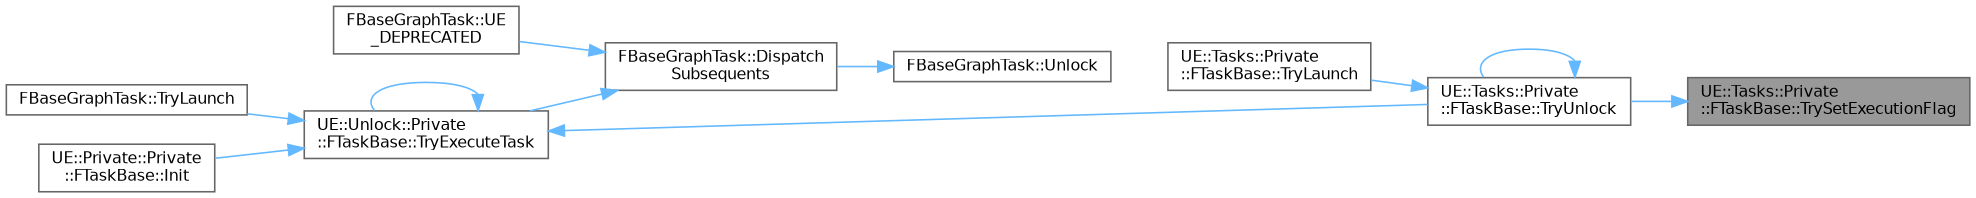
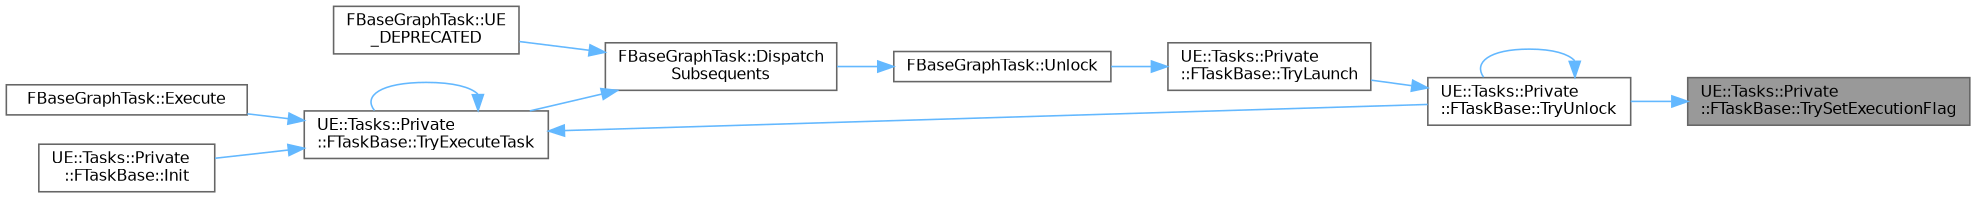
  digraph {
    rankdir=RL
    node [color=grey40 fillcolor=white fontname=Helvetica fontsize=10 shape=box style=filled]
    edge [color=steelblue1 dir=back fontname=Helvetica fontsize=10 labelfontname=Helvetica labelfontsize=10 style=solid]
    n1 [color=gray40 fillcolor=grey60 fontcolor=black height=0.2 label="UE::Tasks::Private\l::FTaskBase::TrySetExecutionFlag" width=0.4]
    n2 [height=0.2 label="UE::Tasks::Private\l::FTaskBase::TryUnlock" width=0.4]
-   n3 [height=0.2 label="UE::Unlock::Private\l::FTaskBase::TryExecuteTask" width=0.4]
-   n4 [height=0.2 label="FBaseGraphTask::TryLaunch" width=0.4]
-   n5 [height=0.2 label="UE::Private::Private\l::FTaskBase::Init" width=0.4]
+   n3 [height=0.2 label="UE::Tasks::Private\l::FTaskBase::TryExecuteTask" width=0.4]
+   n4 [height=0.2 label="FBaseGraphTask::Execute" width=0.4]
+   n5 [height=0.2 label="UE::Tasks::Private\l::FTaskBase::Init" width=0.4]
    n6 [height=0.2 label="UE::Tasks::Private\l::FTaskBase::TryLaunch" width=0.4]
    n7 [height=0.2 label="FBaseGraphTask::Unlock" width=0.4]
    n8 [height=0.2 label="FBaseGraphTask::Dispatch\lSubsequents" width=0.4]
    n9 [height=0.2 label="FBaseGraphTask::UE\l_DEPRECATED" width=0.4]
    n1 -> n2
    n2 -> n2
    n2 -> n6
    n3 -> n2
    n3 -> n3
    n3 -> n4
    n3 -> n5
+   n6 -> n7
    n7 -> n8
    n8 -> n3
    n8 -> n9
  }
